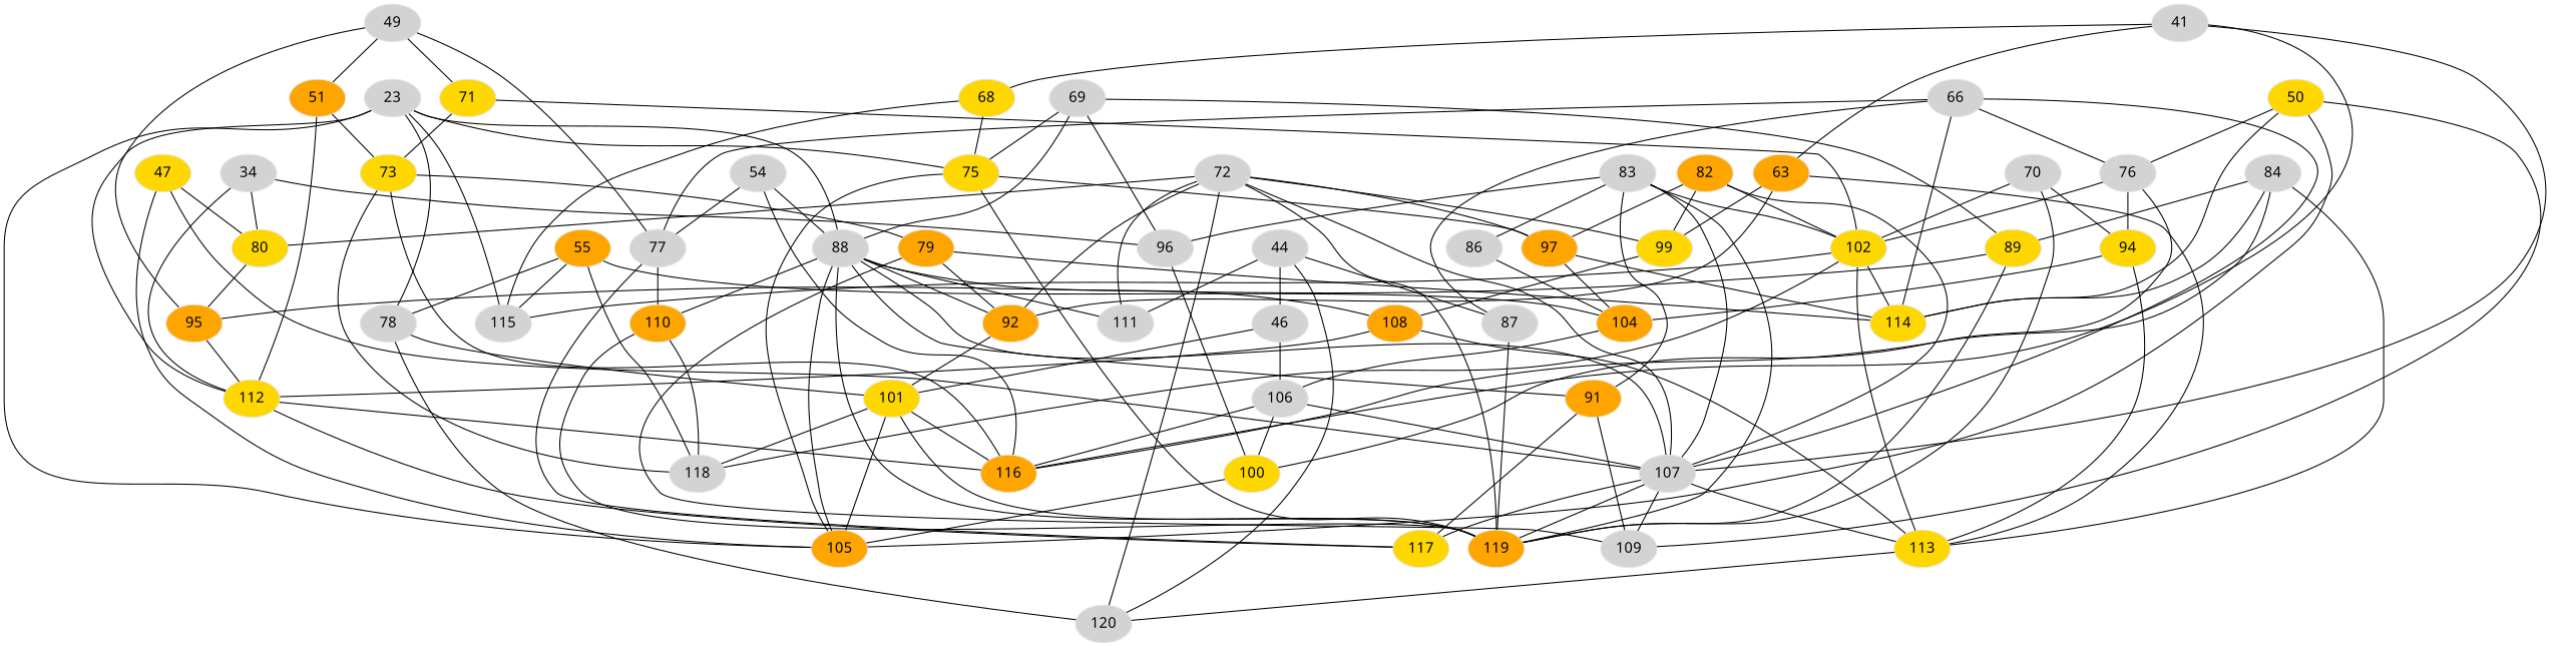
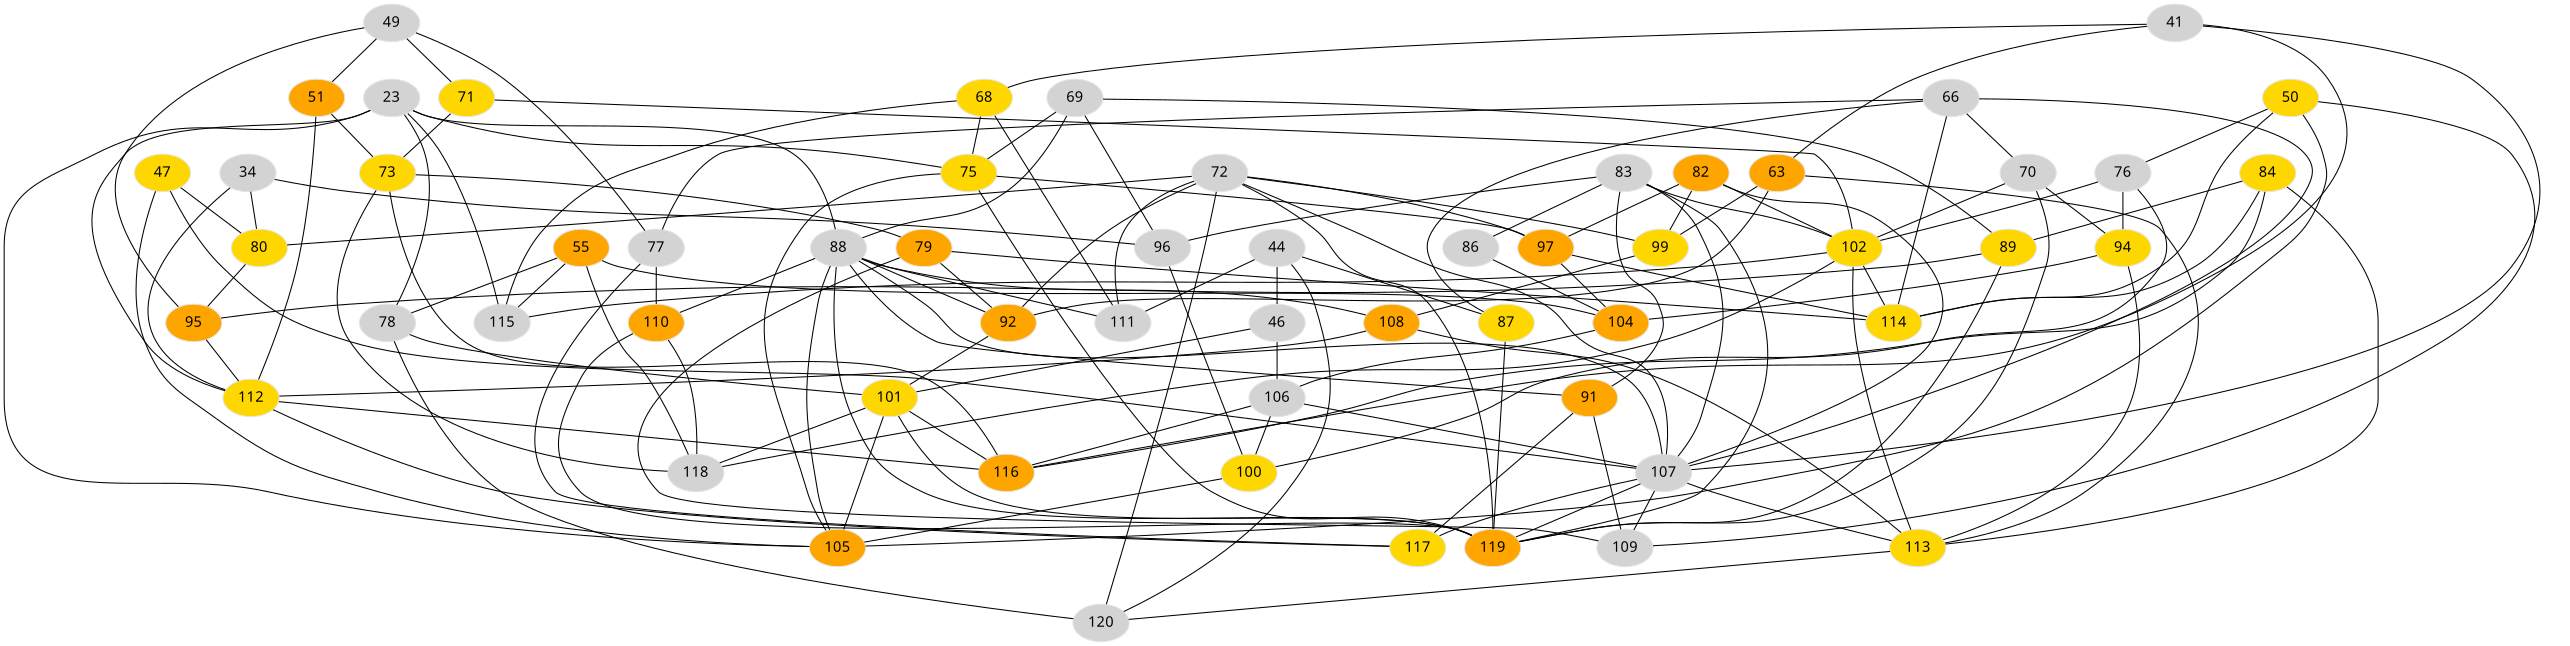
  graph {
    fontname="Noto Sans"
    node [color=gray90 fillcolor=lightgrey fontname="Noto Sans" style=filled]
    edge [fontname="Noto Sans"]
    23 [super="+20+19"]
    75 [fillcolor=gold super="+28"]
    78
    88 [super="+41+58"]
    105 [fillcolor=orange super="+30+103"]
    112 [fillcolor=gold super="+18+65"]
    115
    119 [fillcolor=orange super="+90+98"]
    97 [fillcolor=orange super="+14"]
    120 [super="+12"]
    101 [fillcolor=gold super="+57"]
    91 [fillcolor=orange super="+27"]
    111
    107 [super="+64"]
    92 [fillcolor=orange super="+67"]
    110 [fillcolor=orange super="+62"]
    108 [fillcolor=orange super="+60+85"]
    116 [fillcolor=orange super="+33"]
    117 [fillcolor=gold]
    34
    80 [fillcolor=gold]
    96
    95 [fillcolor=orange]
    100 [fillcolor=gold]
    109
    102 [fillcolor=gold super="+29+42+52"]
    114 [fillcolor=gold super="+39+61"]
    118 [super="+74"]
    113 [fillcolor=gold super="+24+93"]
    44
    46
-   87
+   87 [fillcolor=gold]
    106
    n34 [label=41]
    63 [fillcolor=orange]
    68 [fillcolor=gold]
    99 [fillcolor=gold]
    47 [fillcolor=gold]
    51 [fillcolor=orange]
    49
    71 [fillcolor=gold]
    77 [super="+59"]
    73 [fillcolor=gold super="+26"]
    50 [fillcolor=gold]
    76
    94 [fillcolor=gold]
    79 [fillcolor=orange]
-   54
    55 [fillcolor=orange]
    104 [fillcolor=orange super="+31"]
    66 [super="+25"]
    70
    69
    89 [fillcolor=gold]
    72 [super="+56+32"]
    82 [fillcolor=orange]
    83 [super="+53+48"]
    86
-   84
+   84 [fillcolor=gold]
    23 -- 75 [weight=2]
    23 -- 78
    23 -- 88
    23 -- 105
    23 -- 112 [weight=2]
    23 -- 115
    75 -- 105
    75 -- 119
    75 -- 97
    78 -- 120
    78 -- 101
    88 -- 105
    88 -- 119 [weight=4]
    88 -- 91
    88 -- 111
    88 -- 107
    88 -- 92 [weight=2]
    88 -- 110 [weight=2]
    88 -- 108 [weight=4]
    112 -- 116 [weight=2]
    112 -- 117
    97 -- 114
    97 -- 104 [weight=2]
    101 -- 105 [weight=2]
    101 -- 119
    101 -- 116
    101 -- 118
    91 -- 117
    91 -- 109
    107 -- 119 [weight=2]
    107 -- 117
    107 -- 109
    107 -- 113 [weight=2]
    92 -- 101
    110 -- 119
    110 -- 118
    108 -- 112 [weight=2]
    108 -- 113
    34 -- 112 [weight=2]
    34 -- 80
    34 -- 96
    80 -- 95
    96 -- 100
    95 -- 112
    100 -- 105
    102 -- 115
    102 -- 114 [weight=3]
    102 -- 118 [weight=2]
    102 -- 113
    113 -- 120
    44 -- 120
    44 -- 111
    44 -- 46
    44 -- 87
    46 -- 101
    46 -- 106
    87 -- 119
    106 -- 107
    106 -- 116
    106 -- 100
    n34 -- 107
    n34 -- 116
    n34 -- 63
    n34 -- 68
    63 -- 92
    63 -- 113
    63 -- 99
    68 -- 75
    68 -- 115
+   68 -- 111
    99 -- 108
    47 -- 105
    47 -- 107 [weight=2]
    47 -- 80
    51 -- 112 [weight=2]
    51 -- 73
    49 -- 95
    49 -- 51
    49 -- 71
    49 -- 77
    71 -- 102
    71 -- 73 [weight=2]
    77 -- 110 [weight=2]
    77 -- 117
    73 -- 116
    73 -- 118
    73 -- 79
    50 -- 105
    50 -- 109
    50 -- 114
    50 -- 76
    76 -- 100
    76 -- 102
    76 -- 94
    94 -- 113
    94 -- 104
    79 -- 92
    79 -- 109
    79 -- 114
-   54 -- 88 [weight=2]
-   54 -- 116
-   54 -- 77
    55 -- 78
    55 -- 115
    55 -- 118
    55 -- 104
    104 -- 106
    66 -- 107
    66 -- 114
    66 -- 87 [weight=2]
    66 -- 77
-   66 -- 76
+   66 -- 70
    70 -- 119
    70 -- 102
    70 -- 94
    69 -- 75
    69 -- 88
    69 -- 96
    69 -- 89
    89 -- 119
    89 -- 95
    72 -- 119
    72 -- 97
    72 -- 120 [weight=3]
    72 -- 111
    72 -- 107
    72 -- 92
    72 -- 80
    72 -- 99
    82 -- 97
    82 -- 107
    82 -- 102
    82 -- 99
    83 -- 119
    83 -- 91
    83 -- 107 [weight=2]
    83 -- 96
    83 -- 102 [weight=2]
    83 -- 86 [weight=3]
    86 -- 104
    84 -- 116
    84 -- 114
    84 -- 113
    84 -- 89
  }
